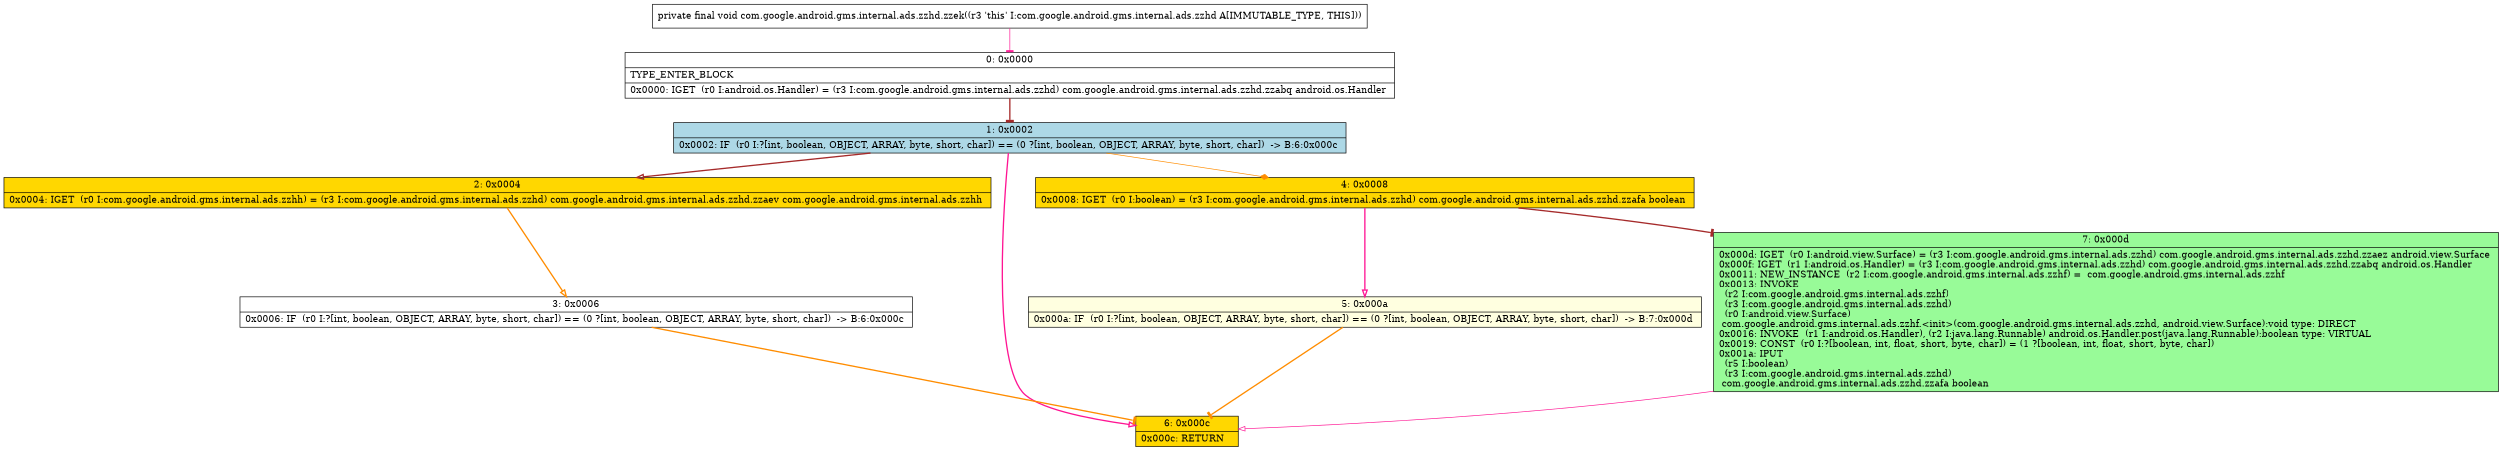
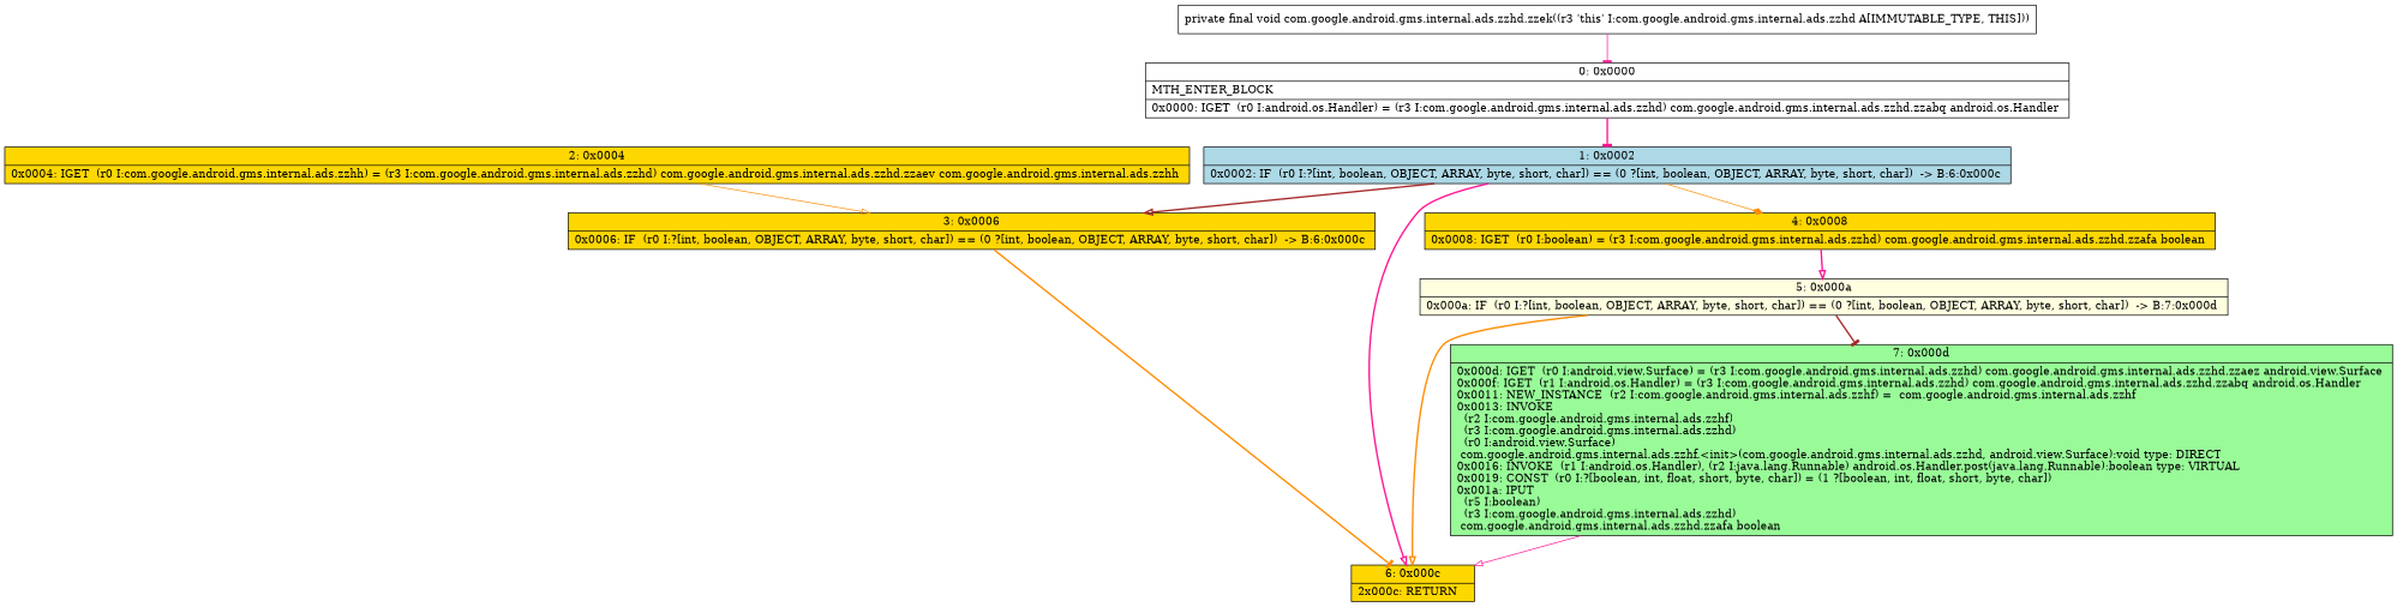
  digraph {
    node [fillcolor=gold shape=record style=filled]
    edge [arrowhead=tee color=deeppink style=bold]
-   n1 [fillcolor=white label="{0\:\ 0x0000|TYPE_ENTER_BLOCK\l|0x0000: IGET  (r0 I:android.os.Handler) = (r3 I:com.google.android.gms.internal.ads.zzhd) com.google.android.gms.internal.ads.zzhd.zzabq android.os.Handler \l}"]
+   n1 [fillcolor=white label="{0\:\ 0x0000|MTH_ENTER_BLOCK\l|0x0000: IGET  (r0 I:android.os.Handler) = (r3 I:com.google.android.gms.internal.ads.zzhd) com.google.android.gms.internal.ads.zzhd.zzabq android.os.Handler \l}"]
    n2 [fillcolor=lightblue label="{1\:\ 0x0002|0x0002: IF  (r0 I:?[int, boolean, OBJECT, ARRAY, byte, short, char]) == (0 ?[int, boolean, OBJECT, ARRAY, byte, short, char])  \-\> B:6:0x000c \l}"]
    n3 [label="{2\:\ 0x0004|0x0004: IGET  (r0 I:com.google.android.gms.internal.ads.zzhh) = (r3 I:com.google.android.gms.internal.ads.zzhd) com.google.android.gms.internal.ads.zzhd.zzaev com.google.android.gms.internal.ads.zzhh \l}"]
-   n4 [label="{6\:\ 0x000c|0x000c: RETURN   \l}"]
+   n4 [label="{6\:\ 0x000c|2x000c: RETURN   \l}"]
    n5 [label="{4\:\ 0x0008|0x0008: IGET  (r0 I:boolean) = (r3 I:com.google.android.gms.internal.ads.zzhd) com.google.android.gms.internal.ads.zzhd.zzafa boolean \l}"]
-   n6 [fillcolor=white label="{3\:\ 0x0006|0x0006: IF  (r0 I:?[int, boolean, OBJECT, ARRAY, byte, short, char]) == (0 ?[int, boolean, OBJECT, ARRAY, byte, short, char])  \-\> B:6:0x000c \l}"]
+   n6 [label="{3\:\ 0x0006|0x0006: IF  (r0 I:?[int, boolean, OBJECT, ARRAY, byte, short, char]) == (0 ?[int, boolean, OBJECT, ARRAY, byte, short, char])  \-\> B:6:0x000c \l}"]
    n7 [fillcolor=lightyellow label="{5\:\ 0x000a|0x000a: IF  (r0 I:?[int, boolean, OBJECT, ARRAY, byte, short, char]) == (0 ?[int, boolean, OBJECT, ARRAY, byte, short, char])  \-\> B:7:0x000d \l}"]
    n8 [fillcolor=palegreen label="{7\:\ 0x000d|0x000d: IGET  (r0 I:android.view.Surface) = (r3 I:com.google.android.gms.internal.ads.zzhd) com.google.android.gms.internal.ads.zzhd.zzaez android.view.Surface \l0x000f: IGET  (r1 I:android.os.Handler) = (r3 I:com.google.android.gms.internal.ads.zzhd) com.google.android.gms.internal.ads.zzhd.zzabq android.os.Handler \l0x0011: NEW_INSTANCE  (r2 I:com.google.android.gms.internal.ads.zzhf) =  com.google.android.gms.internal.ads.zzhf \l0x0013: INVOKE  \l  (r2 I:com.google.android.gms.internal.ads.zzhf)\l  (r3 I:com.google.android.gms.internal.ads.zzhd)\l  (r0 I:android.view.Surface)\l com.google.android.gms.internal.ads.zzhf.\<init\>(com.google.android.gms.internal.ads.zzhd, android.view.Surface):void type: DIRECT \l0x0016: INVOKE  (r1 I:android.os.Handler), (r2 I:java.lang.Runnable) android.os.Handler.post(java.lang.Runnable):boolean type: VIRTUAL \l0x0019: CONST  (r0 I:?[boolean, int, float, short, byte, char]) = (1 ?[boolean, int, float, short, byte, char]) \l0x001a: IPUT  \l  (r5 I:boolean)\l  (r3 I:com.google.android.gms.internal.ads.zzhd)\l com.google.android.gms.internal.ads.zzhd.zzafa boolean \l}"]
    n9 [fillcolor=white label="{private final void com.google.android.gms.internal.ads.zzhd.zzek((r3 'this' I:com.google.android.gms.internal.ads.zzhd A[IMMUTABLE_TYPE, THIS])) }"]
-   n1 -> n2 [color=brown]
-   n2 -> n3 [arrowhead=onormal color=brown]
+   n1 -> n2
+   n2 -> n6 [arrowhead=onormal color=brown]
    n2 -> n4 [arrowhead=onormal]
    n2 -> n5 [arrowhead=diamond color=darkorange style=solid]
-   n3 -> n6 [arrowhead=onormal color=darkorange]
+   n3 -> n6 [arrowhead=onormal color=darkorange style=solid]
    n5 -> n7 [arrowhead=onormal]
    n6 -> n4 [color=darkorange]
-   n7 -> n4 [color=darkorange]
-   n5 -> n8 [color=brown]
+   n7 -> n4 [arrowhead=onormal color=darkorange]
+   n7 -> n8 [color=brown]
    n8 -> n4 [arrowhead=onormal style=solid]
    n9 -> n1 [style=solid]
  }
